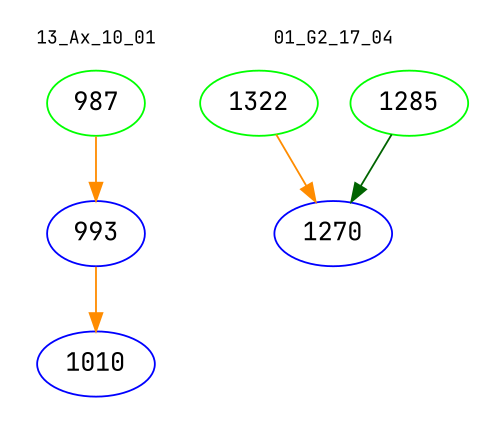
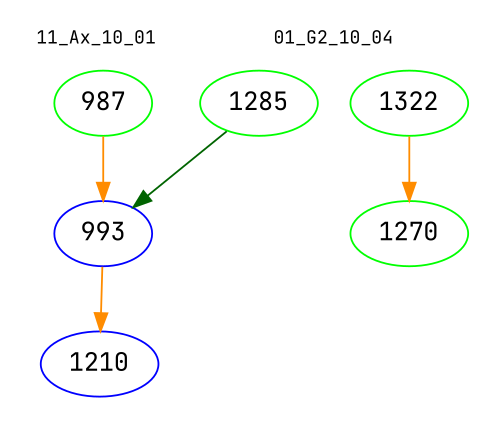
  digraph {
    fontname="JetBrains Mono"
    node [color=green fontname="JetBrains Mono"]
    edge [color=darkorange fontname="JetBrains Mono"]
    n1 [label=987]
    n2 [color=blue label=993]
-   n3 [color=blue label=1010]
+   n3 [color=blue label=1210]
    n4 [label=1285]
-   n5 [color=blue label=1270]
+   n5 [label=1270]
    n6 [label=1322]
    subgraph cluster_1 {
      color=white
      fontsize=10
-     label="13_Ax_10_01"
+     label="11_Ax_10_01"
      n1
      n2
      n3
    }
    subgraph cluster_2 {
      color=white
      fontsize=10
-     label="01_G2_17_04"
+     label="01_G2_10_04"
      n4
      n5
      n6
    }
    n1 -> n2
    n2 -> n3
-   n4 -> n5 [color=darkgreen]
+   n4 -> n2 [color=darkgreen]
    n6 -> n5
  }
